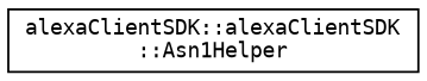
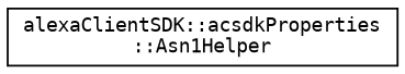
  digraph {
    rankdir=LR
    fontname="DejaVu Sans Mono"
-   n1 [color=black fillcolor=white fontname="DejaVu Sans Mono" fontsize=10 height=0.2 label="alexaClientSDK::alexaClientSDK\l::Asn1Helper" shape=record style=filled width=0.4]
+   n1 [color=black fillcolor=white fontname="DejaVu Sans Mono" fontsize=10 height=0.2 label="alexaClientSDK::acsdkProperties\l::Asn1Helper" shape=record style=filled width=0.4]
  }
